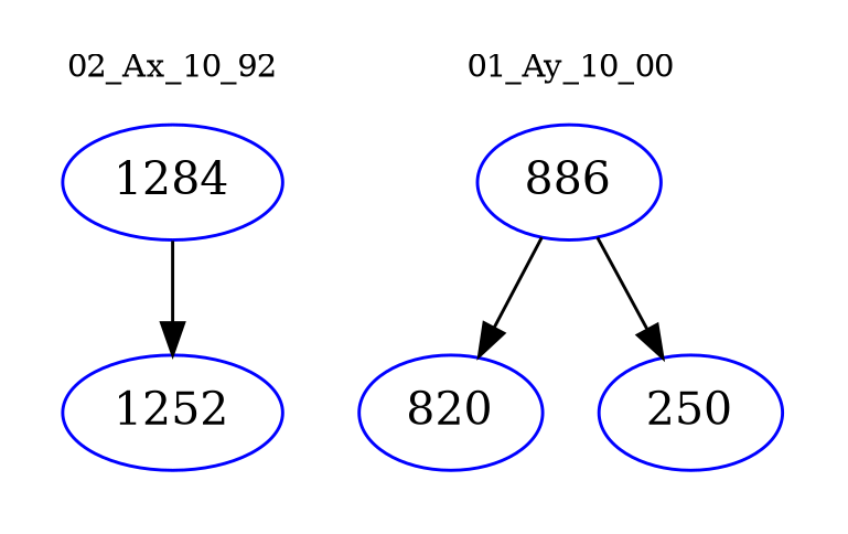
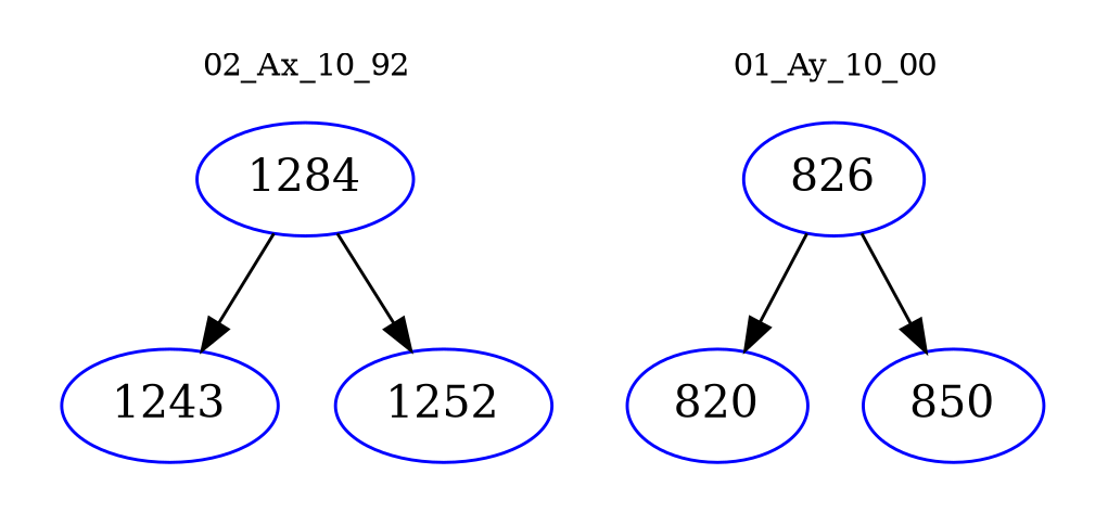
  digraph {
    node [color=blue]
    edge [color=black]
    n1 [label=1284]
+   n2 [label=1243]
    n3 [label=1252]
-   n4 [label=886]
+   n4 [label=826]
    n5 [label=820]
-   n6 [label=250]
+   n6 [label=850]
    subgraph cluster_1 {
      color=white
      fontsize=10
      label="02_Ax_10_92"
      n1
+     n2
      n3
    }
    subgraph cluster_2 {
      color=white
      fontsize=10
      label="01_Ay_10_00"
      n4
      n5
      n6
    }
+   n1 -> n2
    n1 -> n3
    n4 -> n5
    n4 -> n6
  }
